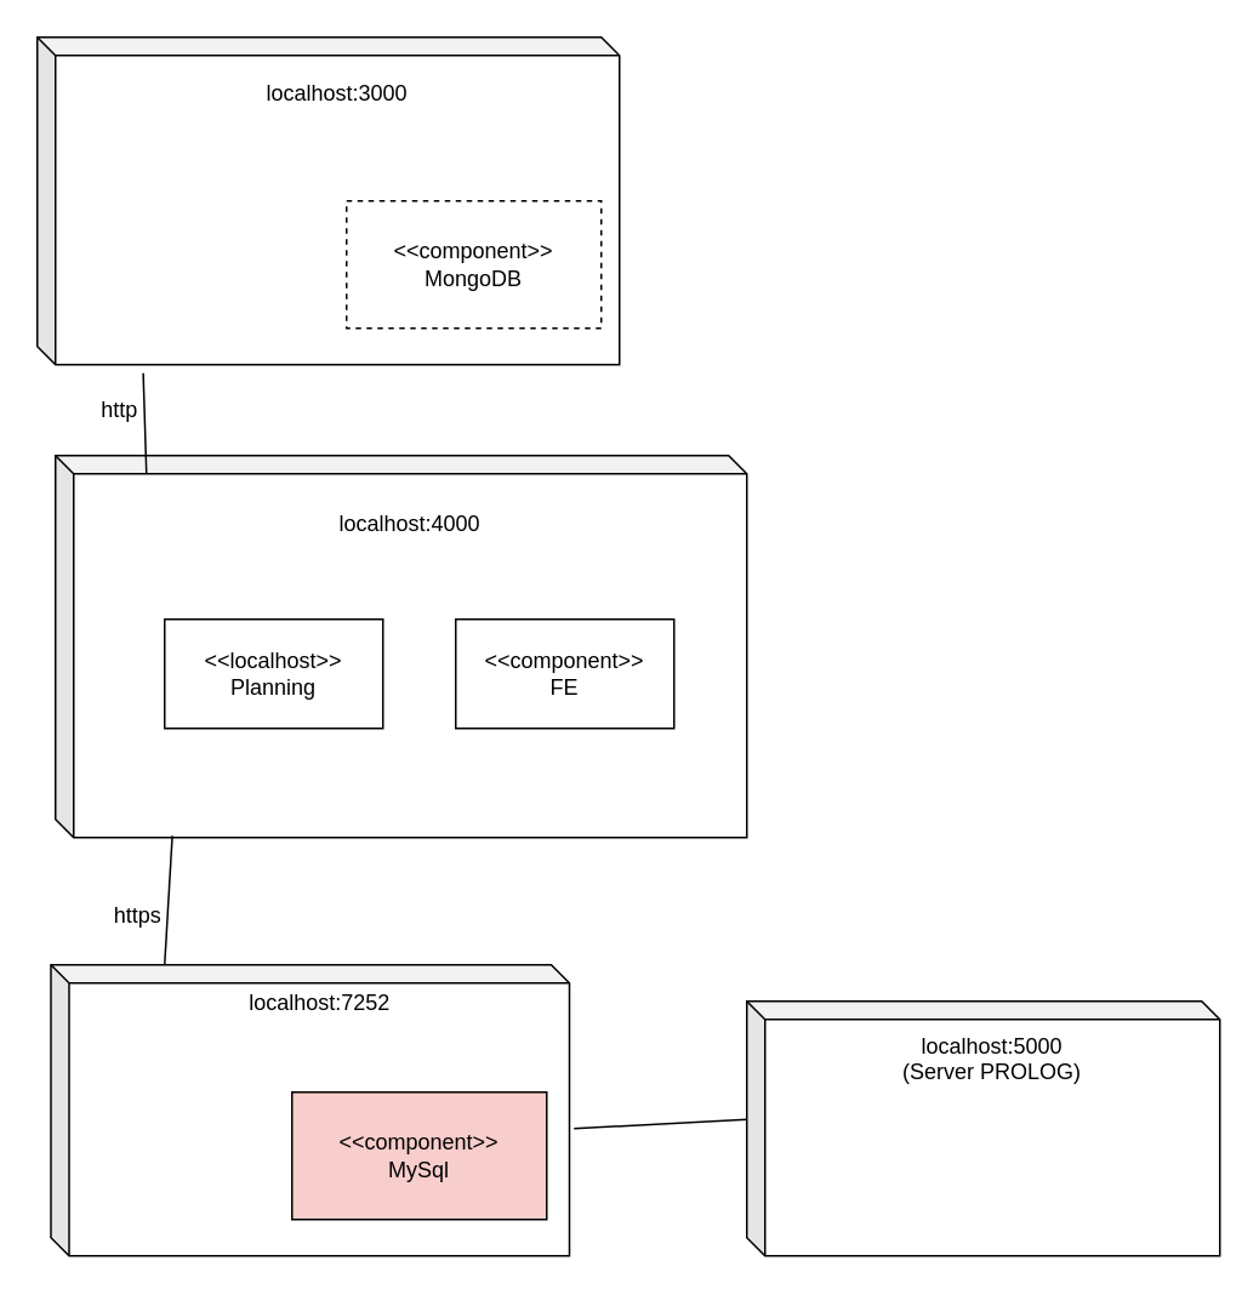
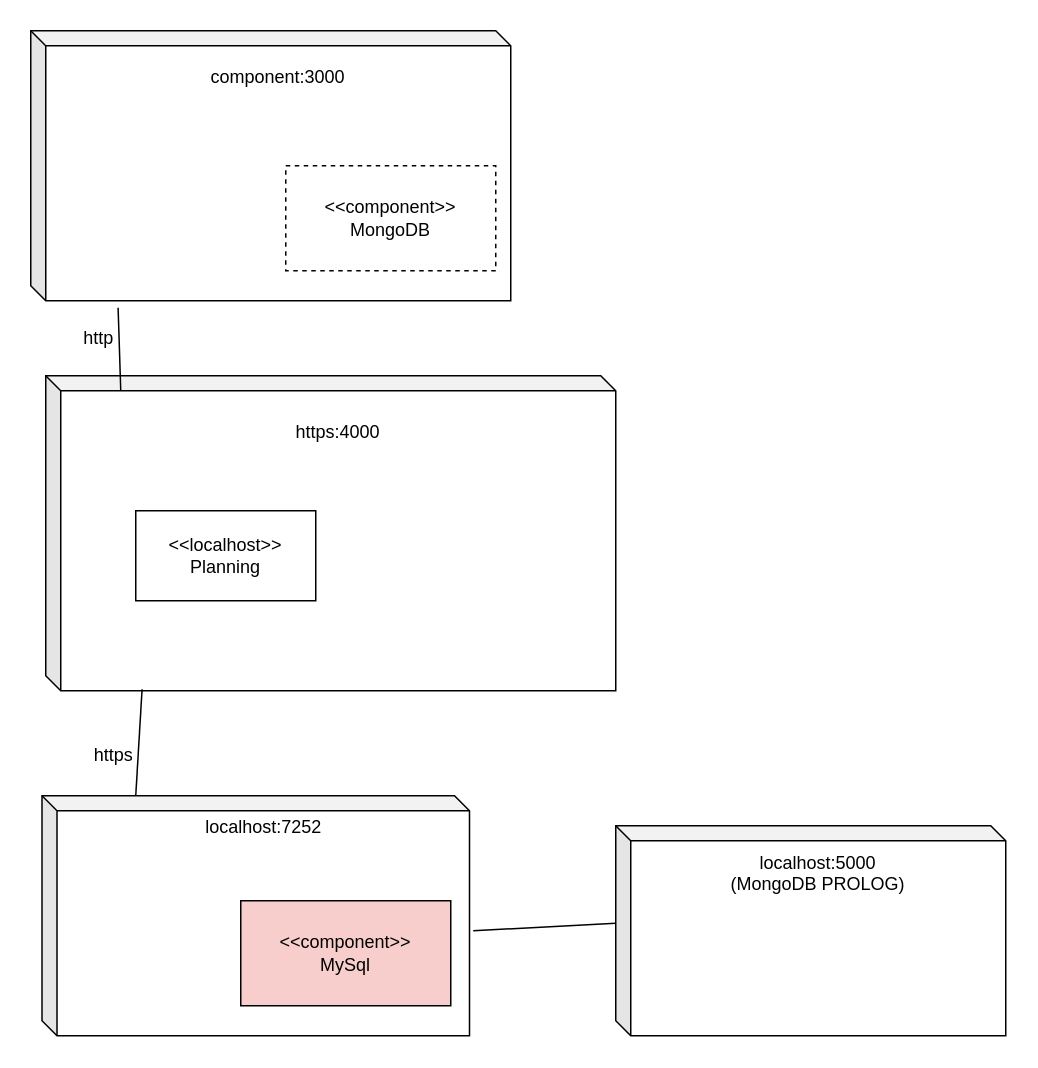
  <mxCell id="0" />
  <mxCell id="1" parent="0" />
- <mxCell id="2" value="localhost:3000&lt;br&gt;&lt;br&gt;&lt;br&gt;&lt;br&gt;&lt;br&gt;&lt;br&gt;&lt;br&gt;&lt;br&gt;&lt;br&gt;&lt;br&gt;" style="shape=cube;whiteSpace=wrap;html=1;boundedLbl=1;backgroundOutline=1;darkOpacity=0.05;darkOpacity2=0.1;size=10;" vertex="1" parent="1"><mxGeometry x="20" y="20" width="320" height="180" as="geometry" /></mxCell>
- <mxCell id="3" value="localhost:4000&lt;br&gt;&lt;br&gt;&lt;br&gt;&lt;br&gt;&lt;br&gt;&lt;br&gt;&lt;br&gt;&lt;br&gt;&lt;br&gt;&lt;br&gt;&lt;br&gt;" style="shape=cube;whiteSpace=wrap;html=1;boundedLbl=1;backgroundOutline=1;darkOpacity=0.05;darkOpacity2=0.1;size=10;" vertex="1" parent="1"><mxGeometry x="30" y="250" width="380" height="210" as="geometry" /></mxCell>
+ <mxCell id="2" value="component:3000&lt;br&gt;&lt;br&gt;&lt;br&gt;&lt;br&gt;&lt;br&gt;&lt;br&gt;&lt;br&gt;&lt;br&gt;&lt;br&gt;&lt;br&gt;" style="shape=cube;whiteSpace=wrap;html=1;boundedLbl=1;backgroundOutline=1;darkOpacity=0.05;darkOpacity2=0.1;size=10;" vertex="1" parent="1"><mxGeometry x="20" y="20" width="320" height="180" as="geometry" /></mxCell>
+ <mxCell id="3" value="https:4000&lt;br&gt;&lt;br&gt;&lt;br&gt;&lt;br&gt;&lt;br&gt;&lt;br&gt;&lt;br&gt;&lt;br&gt;&lt;br&gt;&lt;br&gt;&lt;br&gt;" style="shape=cube;whiteSpace=wrap;html=1;boundedLbl=1;backgroundOutline=1;darkOpacity=0.05;darkOpacity2=0.1;size=10;" vertex="1" parent="1"><mxGeometry x="30" y="250" width="380" height="210" as="geometry" /></mxCell>
  <mxCell id="4" value="localhost:7252&lt;br&gt;&lt;br&gt;&lt;br&gt;&lt;br&gt;&lt;br&gt;&lt;br&gt;&lt;br&gt;&lt;br&gt;&lt;br&gt;&lt;br&gt;" style="shape=cube;whiteSpace=wrap;html=1;boundedLbl=1;backgroundOutline=1;darkOpacity=0.05;darkOpacity2=0.1;size=10;" vertex="1" parent="1"><mxGeometry x="27.5" y="530" width="285" height="160" as="geometry" /></mxCell>
  <mxCell id="5" value="&amp;lt;&amp;lt;component&amp;gt;&amp;gt;&lt;br&gt;MySql" style="rounded=0;whiteSpace=wrap;html=1;fillColor=#f8cecc;" vertex="1" parent="1"><mxGeometry x="160" y="600" width="140" height="70" as="geometry" /></mxCell>
  <mxCell id="6" value="&amp;lt;&amp;lt;localhost&amp;gt;&amp;gt;&lt;br&gt;Planning" style="rounded=0;whiteSpace=wrap;html=1;" vertex="1" parent="1"><mxGeometry x="90" y="340" width="120" height="60" as="geometry" /></mxCell>
- <mxCell id="7" value="&amp;lt;&amp;lt;component&amp;gt;&amp;gt;&lt;br&gt;FE" style="rounded=0;whiteSpace=wrap;html=1;" vertex="1" parent="1"><mxGeometry x="250" y="340" width="120" height="60" as="geometry" /></mxCell>
- <mxCell id="8" value="localhost:5000&lt;br&gt;(Server PROLOG)&lt;br&gt;&lt;br&gt;&lt;br&gt;&lt;br&gt;&lt;br&gt;&lt;br&gt;&lt;br&gt;" style="shape=cube;whiteSpace=wrap;html=1;boundedLbl=1;backgroundOutline=1;darkOpacity=0.05;darkOpacity2=0.1;size=10;" vertex="1" parent="1"><mxGeometry x="410" y="550" width="260" height="140" as="geometry" /></mxCell>
+ <mxCell id="8" value="localhost:5000&lt;br&gt;(MongoDB PROLOG)&lt;br&gt;&lt;br&gt;&lt;br&gt;&lt;br&gt;&lt;br&gt;&lt;br&gt;&lt;br&gt;" style="shape=cube;whiteSpace=wrap;html=1;boundedLbl=1;backgroundOutline=1;darkOpacity=0.05;darkOpacity2=0.1;size=10;" vertex="1" parent="1"><mxGeometry x="410" y="550" width="260" height="140" as="geometry" /></mxCell>
  <mxCell id="9" value="" style="endArrow=none;html=1;rounded=0;entryX=0.169;entryY=0.995;entryDx=0;entryDy=0;entryPerimeter=0;" edge="1" parent="1" target="3"><mxGeometry width="50" height="50" relative="1" as="geometry"><mxPoint x="90" y="530" as="sourcePoint" /><mxPoint x="140" y="480" as="targetPoint" /></mxGeometry></mxCell>
  <mxCell id="10" value="https" style="text;html=1;align=center;verticalAlign=middle;resizable=0;points=[];autosize=1;strokeColor=none;fillColor=none;" vertex="1" parent="1"><mxGeometry x="50" y="488" width="50" height="30" as="geometry" /></mxCell>
  <mxCell id="11" value="" style="endArrow=none;html=1;rounded=0;entryX=0.182;entryY=1.026;entryDx=0;entryDy=0;entryPerimeter=0;" edge="1" parent="1" target="2"><mxGeometry width="50" height="50" relative="1" as="geometry"><mxPoint x="80" y="260" as="sourcePoint" /><mxPoint x="81" y="189" as="targetPoint" /></mxGeometry></mxCell>
  <mxCell id="12" value="http" style="text;html=1;align=center;verticalAlign=middle;resizable=0;points=[];autosize=1;strokeColor=none;fillColor=none;" vertex="1" parent="1"><mxGeometry x="45" y="210" width="40" height="30" as="geometry" /></mxCell>
  <mxCell id="13" value="&amp;lt;&amp;lt;component&amp;gt;&amp;gt;&lt;br style=&quot;border-color: var(--border-color);&quot;&gt;MongoDB" style="rounded=0;whiteSpace=wrap;html=1;dashed=1;" vertex="1" parent="1"><mxGeometry x="190" y="110" width="140" height="70" as="geometry" /></mxCell>
  <mxCell id="14" value="" style="endArrow=none;html=1;rounded=0;entryX=0;entryY=0;entryDx=0;entryDy=65;entryPerimeter=0;" edge="1" parent="1" target="8"><mxGeometry width="50" height="50" relative="1" as="geometry"><mxPoint x="315" y="620" as="sourcePoint" /><mxPoint x="365" y="570" as="targetPoint" /></mxGeometry></mxCell>
